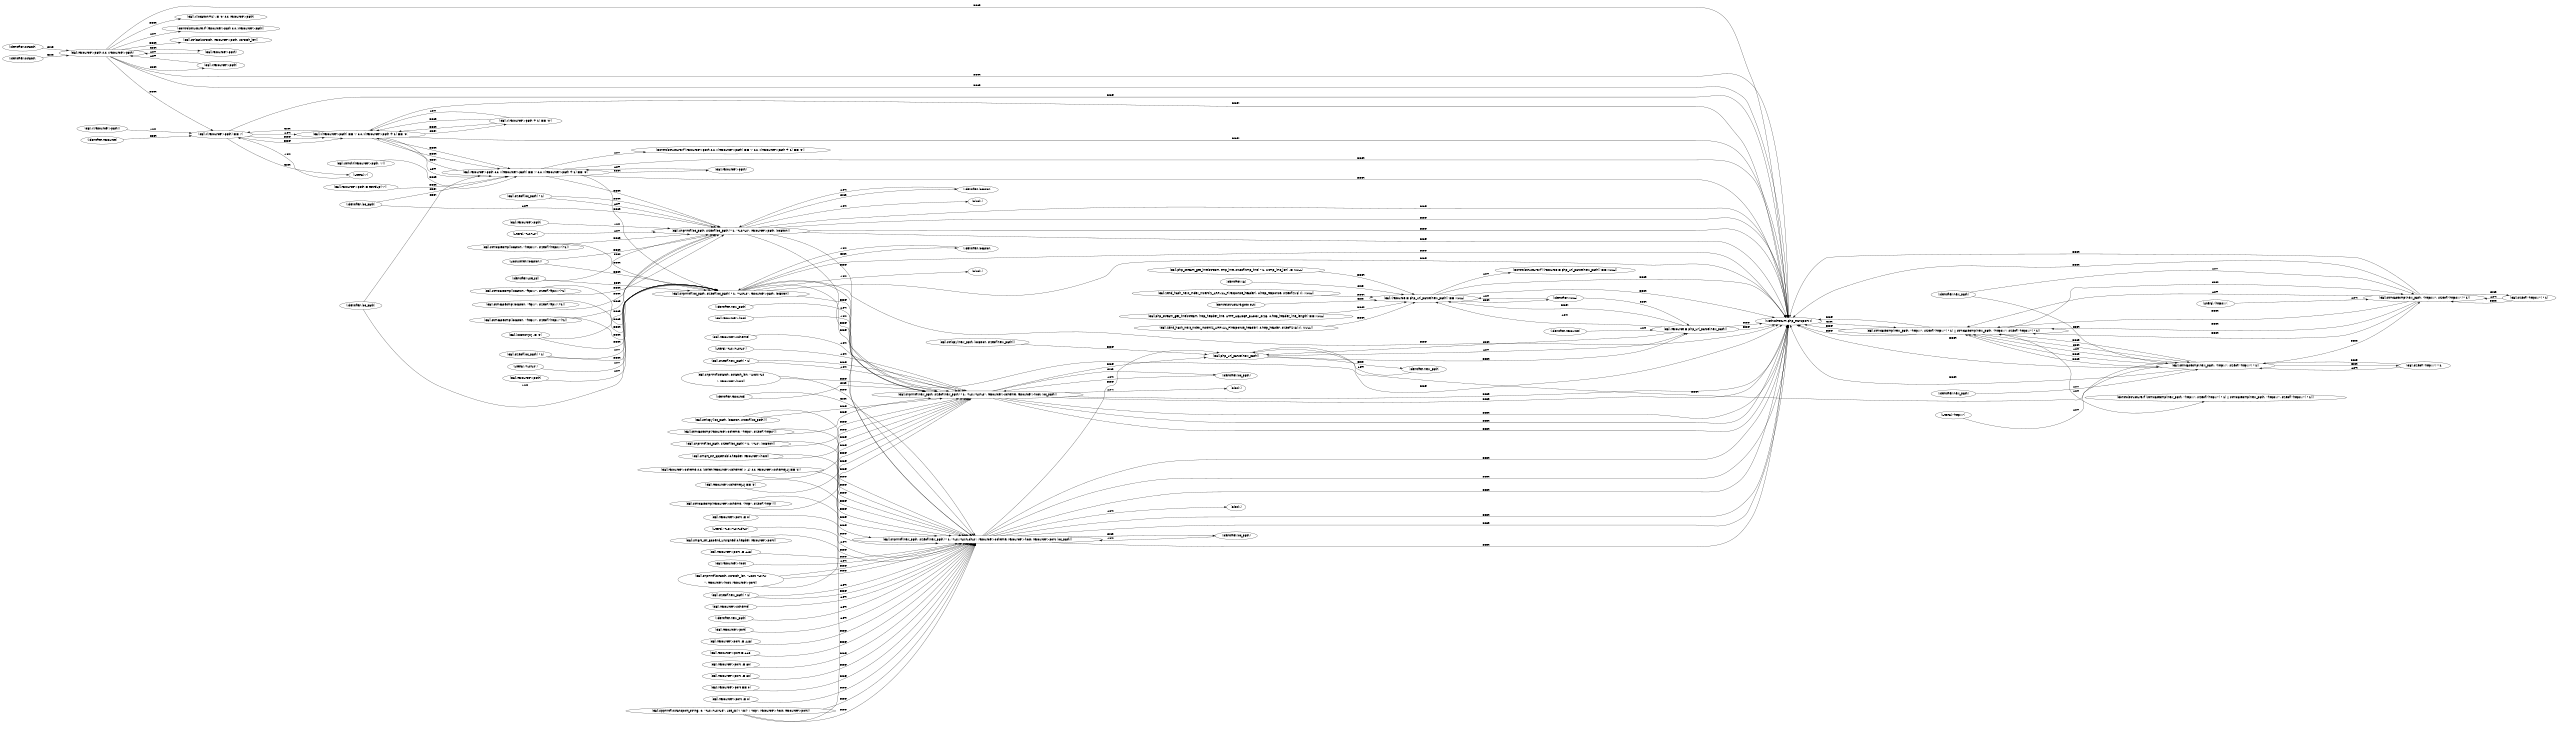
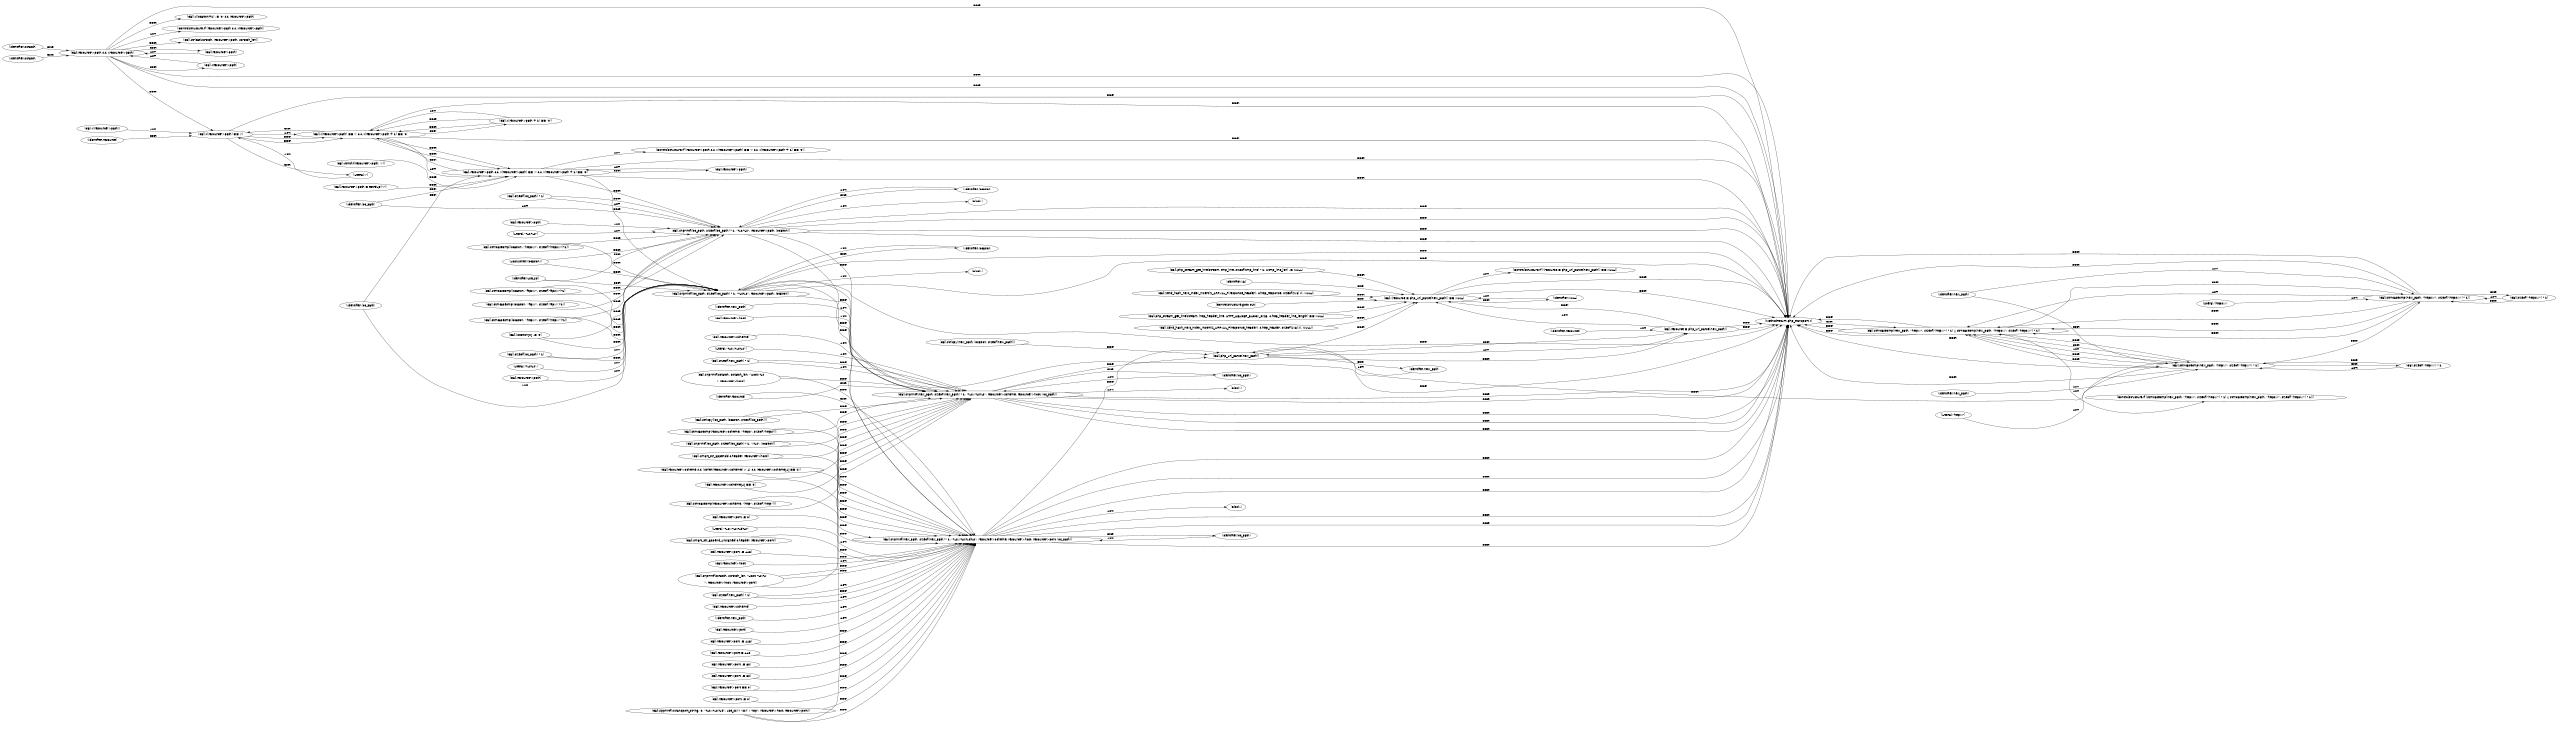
  digraph {
    fontname="DejaVu Sans"
    rankdir=LR
    node [fontname="DejaVu Sans"]
    edge [fontname="DejaVu Sans"]
    n1 [label="(Call,*(resource->path) == '/')"]
    n2 [label="(Call,*(resource->path) == '/' && *(resource->path + 1) == '\0')"]
    n3 [label="(MethodReturn,php_transport *)"]
    n4 [label="(Literal,'/')"]
    n5 [label="(Call,resource->path && *(resource->path) == '/' && *(resource->path + 1) == '\0')"]
    n6 [label="(Call,*(resource->path + 1) == '\0')"]
    n7 [label="(Call,strncasecmp(new_path, \"http://\", sizeof(\"http://\") - 1) || strncasecmp(new_path, \"https://\", sizeof(\"https://\") - 1))"]
    n8 [label="(Call,resource->path && *resource->path)"]
    n9 [label="(Call,*resource->path)"]
    n10 [label="(Call,*(location+1) != '\0' && resource->path)"]
    n11 [label="(ControlStructure,if (resource->path && *resource->path))"]
    n12 [label="(Call,resource->path)"]
    n13 [label="(Call,strlcat(scratch, resource->path, scratch_len))"]
    n14 [label="(Call,snprintf(loc_path, sizeof(loc_path) - 1, \"%s%s\", resource->path, location))"]
    n15 [label="(Call,snprintf(loc_path, sizeof(loc_path) - 1, \"%s/%s\", resource->path, location))"]
    n16 [label="(Call,resource->path)"]
    n17 [label="(ControlStructure,if (resource->path && *(resource->path) == '/' && *(resource->path + 1) == '\0'))"]
    n18 [label="(Call,snprintf(new_path, sizeof(new_path) - 1, \"%s://%s:%d%s\", resource->scheme, resource->host, resource->port, loc_path))"]
    n19 [label="(Call,snprintf(new_path, sizeof(new_path) - 1, \"%s://%s%s\", resource->scheme, resource->host, loc_path))"]
    n20 [label="(Identifier,location)"]
    n21 [label="(Block,)"]
    n22 [label="(Block,)"]
    n23 [label="(Identifier,location)"]
    n24 [label="(Call,php_url_parse(new_path))"]
    n25 [label="(Block,)"]
    n26 [label="(Identifier,loc_path)"]
    n27 [label="(Block,)"]
    n28 [label="(Identifier,loc_path)"]
    n29 [label="(Call,(resource = php_url_parse(new_path)) == NULL)"]
    n30 [label="(Call,resource = php_url_parse(new_path))"]
    n31 [label="(Call,strncasecmp(new_path, \"http://\", sizeof(\"http://\") - 1))"]
    n32 [label="(Identifier,new_path)"]
    n33 [label="(Identifier,NULL)"]
    n34 [label="(ControlStructure,if ((resource = php_url_parse(new_path)) == NULL))"]
    n35 [label="(Call,strncasecmp(new_path, \"https://\", sizeof(\"https://\") - 1))"]
    n36 [label="(Call,sizeof(\"http://\") - 1)"]
    n37 [label="(ControlStructure,if (strncasecmp(new_path, \"http://\", sizeof(\"http://\") - 1) || strncasecmp(new_path, \"https://\", sizeof(\"https://\") - 1)))"]
    n38 [label="(Call,sizeof(\"https://\") - 1)"]
    n39 [label="(Call,zend_hash_next_index_insert(Z_ARRVAL_P(response_header), &http_response, sizeof(zval *), NULL))"]
    n40 [label="(Call,*(resource->path))"]
    n41 [label="(Call,resource->scheme)"]
    n42 [label="(Call,resource->scheme[4] == 's')"]
    n43 [label="(Call,resource->port)"]
    n44 [label="(Call,strncasecmp(resource->scheme, \"http\", sizeof(\"http\")))"]
    n45 [label="(Literal,\"%s%s\")"]
    n46 [label="(Call,strrchr(resource->path, '/'))"]
    n47 [label="(Call,smart_str_append_unsigned(&header, resource->port))"]
    n48 [label="(Call,sizeof(loc_path) - 1)"]
    n49 [label="(Host,strlen(location))"]
    n50 [label="(Literal,\"%s://%s%s\")"]
    n51 [label="(Call,resource->scheme)"]
    n52 [label="(Call,resource->port != 443)"]
    n53 [label="(Call,resource->port = 443)"]
    n54 [label="(Call,location[0] != '\0')"]
    n55 [label="(Call,snprintf(scratch, scratch_len, \"Host: %s\r\n\", resource->host))"]
    n56 [label="(Literal,\"%s/%s\")"]
    n57 [label="(Identifier,new_path)"]
    n58 [label="(Call,resource->port != 80)"]
    n59 [label="(Literal,\"https://\")"]
    n60 [label="(ControlStructure,goto out;)"]
    n61 [label="(Call,resource->port != 80)"]
    n62 [label="(Call,strncasecmp(location, \"ftps://\", sizeof(\"ftps://\")-1))"]
    n63 [label="(Identifier,new_path)"]
    n64 [label="(Call,resource->port == 0)"]
    n65 [label="(Call,sizeof(new_path) - 1)"]
    n66 [label="(Identifier,new_path)"]
    n67 [label="(Identifier,resource)"]
    n68 [label="(Literal,\"http://\")"]
    n69 [label="(Call,resource->port != 0)"]
    n70 [label="(Call,resource->path = estrdup(\"/\"))"]
    n71 [label="(Identifier,loc_path)"]
    n72 [label="(Call,php_stream_get_line(stream, http_header_line, HTTP_HEADER_BLOCK_SIZE, &http_header_line_length) == NULL)"]
    n73 [label="(Literal,\"%s://%s:%d%s\")"]
    n74 [label="(Call,resource->host)"]
    n75 [label="(Call,resource->path)"]
    n76 [label="(Call,strlcpy(new_path, location, sizeof(new_path)))"]
    n77 [label="(Call,resource->port != 0)"]
    n78 [label="(Call,zend_hash_next_index_insert(Z_ARRVAL_P(response_header), &http_header, sizeof(zval *), NULL))"]
    n79 [label="(Call,resource->path)"]
    n80 [label="(Call,php_stream_get_line(stream, tmp_line, sizeof(tmp_line) - 1, &tmp_line_len) != NULL)"]
    n81 [label="(Identifier,scratch)"]
    n82 [label="(Identifier,resource)"]
    n83 [label="(Call,sizeof(loc_path) - 1)"]
    n84 [label="(Call,strlcpy(loc_path, location, sizeof(loc_path)))"]
    n85 [label="(Call,strncasecmp(resource->scheme, \"https\", sizeof(\"https\")))"]
    n86 [label="(Identifier,val)"]
    n87 [label="(Call,resource->port != 443)"]
    n88 [label="(Call,snprintf(loc_path, sizeof(loc_path) - 1, \"/%s\", location))"]
    n89 [label="(Call,strncasecmp(location, \"ftp://\", sizeof(\"ftp://\")-1))"]
    n90 [label="(Identifier,scratch)"]
    n91 [label="(Identifier,loc_path)"]
    n92 [label="(Identifier,resource)"]
    n93 [label="(Call,strncasecmp(location, \"http://\", sizeof(\"http://\")-1))"]
    n94 [label="(Call,resource->host)"]
    n95 [label="(Call,smart_str_appends(&header, resource->host))"]
    n96 [label="(Call,spprintf(&transport_string, 0, \"%s://%s:%d\", use_ssl ? \"ssl\" : \"tcp\", resource->host, resource->port))"]
    n97 [label="(Identifier,new_path)"]
    n98 [label="(Call,sizeof(new_path) - 1)"]
    n99 [label="(Call,resource->scheme && (strlen(resource->scheme) > 4) && resource->scheme[4] == 's')"]
    n100 [label="(Call,strncasecmp(location, \"https://\", sizeof(\"https://\")-1))"]
    n101 [label="(Call,snprintf(scratch, scratch_len, \"Host: %s:%i\r\n\", resource->host, resource->port))"]
    n102 [label="(Identifier,use_ssl)"]
    n1 -> n2 [label="AST: "]
    n1 -> n2 [label="DDG: "]
    n1 -> n2 [label="DDG: "]
    n1 -> n3 [label="DDG: "]
    n1 -> n4 [label="CFG: "]
    n2 -> n1 [label="CFG: "]
    n2 -> n3 [label="DDG: "]
    n2 -> n3 [label="DDG: "]
    n2 -> n5 [label="AST: "]
    n2 -> n5 [label="DDG: "]
    n2 -> n5 [label="DDG: "]
    n2 -> n6 [label="CFG: "]
    n3 -> n7 [label="CFG: "]
    n4 -> n1 [label="AST: "]
    n5 -> n2 [label="CFG: "]
    n5 -> n3 [label="DDG: "]
    n5 -> n3 [label="DDG: "]
    n5 -> n14 [label="DDG: "]
    n5 -> n15 [label="DDG: "]
    n5 -> n16 [label="CFG: "]
    n5 -> n17 [label="AST: "]
    n6 -> n2 [label="AST: "]
    n6 -> n2 [label="DDG: "]
    n6 -> n2 [label="DDG: "]
    n7 -> n3 [label="DDG: "]
    n7 -> n3 [label="DDG: "]
    n7 -> n3 [label="DDG: "]
    n7 -> n31 [label="CFG: "]
    n7 -> n35 [label="CFG: "]
    n7 -> n37 [label="AST: "]
    n8 -> n1 [label="DDG: "]
    n8 -> n3 [label="DDG: "]
    n8 -> n3 [label="DDG: "]
    n8 -> n3 [label="DDG: "]
    n8 -> n9 [label="CFG: "]
    n8 -> n10 [label="DDG: "]
    n8 -> n11 [label="AST: "]
    n8 -> n12 [label="CFG: "]
    n8 -> n13 [label="DDG: "]
    n9 -> n8 [label="AST: "]
    n12 -> n8 [label="AST: "]
    n14 -> n3 [label="DDG: "]
    n14 -> n3 [label="DDG: "]
    n14 -> n3 [label="DDG: "]
    n14 -> n3 [label="DDG: "]
    n14 -> n18 [label="DDG: "]
    n14 -> n19 [label="DDG: "]
    n14 -> n20 [label="CFG: "]
    n14 -> n21 [label="AST: "]
    n15 -> n3 [label="DDG: "]
    n15 -> n3 [label="DDG: "]
    n15 -> n3 [label="DDG: "]
    n15 -> n3 [label="DDG: "]
    n15 -> n18 [label="DDG: "]
    n15 -> n19 [label="DDG: "]
    n15 -> n22 [label="AST: "]
    n15 -> n23 [label="CFG: "]
    n16 -> n5 [label="AST: "]
    n18 -> n3 [label="DDG: "]
    n18 -> n3 [label="DDG: "]
    n18 -> n3 [label="DDG: "]
    n18 -> n3 [label="DDG: "]
    n18 -> n3 [label="DDG: "]
    n18 -> n3 [label="DDG: "]
    n18 -> n24 [label="DDG: "]
    n18 -> n25 [label="AST: "]
    n18 -> n26 [label="CFG: "]
    n19 -> n3 [label="DDG: "]
    n19 -> n3 [label="DDG: "]
    n19 -> n3 [label="DDG: "]
    n19 -> n3 [label="DDG: "]
    n19 -> n3 [label="DDG: "]
    n19 -> n24 [label="DDG: "]
    n19 -> n27 [label="AST: "]
    n19 -> n28 [label="CFG: "]
    n20 -> n14 [label="AST: "]
    n23 -> n15 [label="AST: "]
+   n24 -> n29 [label="DDG: "]
    n24 -> n30 [label="AST: "]
    n24 -> n30 [label="DDG: "]
    n24 -> n31 [label="DDG: "]
    n24 -> n32 [label="CFG: "]
    n26 -> n18 [label="AST: "]
    n28 -> n19 [label="AST: "]
    n29 -> n3 [label="DDG: "]
    n29 -> n3 [label="DDG: "]
    n29 -> n33 [label="CFG: "]
    n29 -> n34 [label="AST: "]
    n30 -> n3 [label="DDG: "]
    n30 -> n3 [label="DDG: "]
    n30 -> n24 [label="CFG: "]
    n30 -> n29 [label="AST: "]
    n30 -> n29 [label="DDG: "]
    n31 -> n3 [label="DDG: "]
    n31 -> n3 [label="DDG: "]
    n31 -> n7 [label="AST: "]
    n31 -> n7 [label="DDG: "]
    n31 -> n7 [label="DDG: "]
    n31 -> n7 [label="DDG: "]
    n31 -> n35 [label="DDG: "]
    n31 -> n36 [label="CFG: "]
    n32 -> n24 [label="AST: "]
    n33 -> n29 [label="AST: "]
-   n33 -> n30 [label="CFG: "]
    n35 -> n3 [label="DDG: "]
    n35 -> n3 [label="DDG: "]
    n35 -> n7 [label="AST: "]
    n35 -> n7 [label="DDG: "]
    n35 -> n7 [label="DDG: "]
    n35 -> n7 [label="DDG: "]
    n35 -> n38 [label="CFG: "]
    n36 -> n31 [label="AST: "]
    n36 -> n31 [label="DDG: "]
    n38 -> n35 [label="AST: "]
    n38 -> n35 [label="DDG: "]
    n39 -> n29 [label="DDG: "]
    n40 -> n1 [label="AST: "]
    n41 -> n19 [label="AST: "]
    n42 -> n18 [label="DDG: "]
    n42 -> n19 [label="DDG: "]
    n43 -> n18 [label="AST: "]
    n44 -> n18 [label="DDG: "]
    n44 -> n19 [label="DDG: "]
    n45 -> n14 [label="AST: "]
    n46 -> n5 [label="DDG: "]
    n47 -> n18 [label="DDG: "]
    n48 -> n15 [label="AST: "]
    n48 -> n15 [label="DDG: "]
    n49 -> n14 [label="DDG: "]
    n49 -> n15 [label="DDG: "]
    n50 -> n19 [label="AST: "]
    n51 -> n18 [label="AST: "]
    n52 -> n18 [label="DDG: "]
    n53 -> n18 [label="DDG: "]
    n54 -> n14 [label="DDG: "]
    n54 -> n15 [label="DDG: "]
    n55 -> n18 [label="DDG: "]
    n55 -> n19 [label="DDG: "]
    n56 -> n15 [label="AST: "]
    n57 -> n31 [label="AST: "]
    n58 -> n18 [label="DDG: "]
    n59 -> n35 [label="AST: "]
    n60 -> n29 [label="CFG: "]
    n61 -> n18 [label="DDG: "]
    n62 -> n14 [label="DDG: "]
    n62 -> n15 [label="DDG: "]
    n63 -> n31 [label="CFG: "]
    n63 -> n35 [label="AST: "]
    n64 -> n18 [label="DDG: "]
    n65 -> n19 [label="AST: "]
    n65 -> n19 [label="DDG: "]
    n66 -> n19 [label="AST: "]
    n67 -> n1 [label="CFG: "]
    n68 -> n31 [label="AST: "]
    n69 -> n18 [label="DDG: "]
    n70 -> n5 [label="DDG: "]
    n71 -> n5 [label="CFG: "]
    n71 -> n14 [label="AST: "]
    n72 -> n29 [label="DDG: "]
    n73 -> n18 [label="AST: "]
    n74 -> n19 [label="AST: "]
    n75 -> n14 [label="AST: "]
    n76 -> n24 [label="DDG: "]
    n77 -> n18 [label="DDG: "]
    n78 -> n29 [label="DDG: "]
    n79 -> n15 [label="AST: "]
    n80 -> n29 [label="DDG: "]
    n81 -> n8 [label="CFG: "]
    n82 -> n18 [label="CFG: "]
    n82 -> n19 [label="CFG: "]
    n83 -> n14 [label="AST: "]
    n83 -> n14 [label="DDG: "]
    n84 -> n18 [label="DDG: "]
    n84 -> n19 [label="DDG: "]
    n85 -> n18 [label="DDG: "]
    n85 -> n19 [label="DDG: "]
    n86 -> n29 [label="CFG: "]
    n87 -> n18 [label="DDG: "]
    n88 -> n18 [label="DDG: "]
    n88 -> n19 [label="DDG: "]
    n89 -> n14 [label="DDG: "]
    n89 -> n15 [label="DDG: "]
    n90 -> n8 [label="CFG: "]
    n91 -> n5 [label="CFG: "]
    n91 -> n15 [label="AST: "]
    n92 -> n30 [label="AST: "]
    n93 -> n14 [label="DDG: "]
    n93 -> n15 [label="DDG: "]
    n94 -> n18 [label="AST: "]
    n95 -> n18 [label="DDG: "]
    n95 -> n19 [label="DDG: "]
    n96 -> n18 [label="DDG: "]
    n96 -> n18 [label="DDG: "]
    n96 -> n19 [label="DDG: "]
    n97 -> n18 [label="AST: "]
    n98 -> n18 [label="AST: "]
    n98 -> n18 [label="DDG: "]
    n99 -> n18 [label="DDG: "]
    n99 -> n19 [label="DDG: "]
    n100 -> n14 [label="DDG: "]
    n100 -> n15 [label="DDG: "]
    n101 -> n18 [label="DDG: "]
    n101 -> n18 [label="DDG: "]
    n101 -> n19 [label="DDG: "]
    n102 -> n14 [label="CFG: "]
    n102 -> n15 [label="CFG: "]
  }
